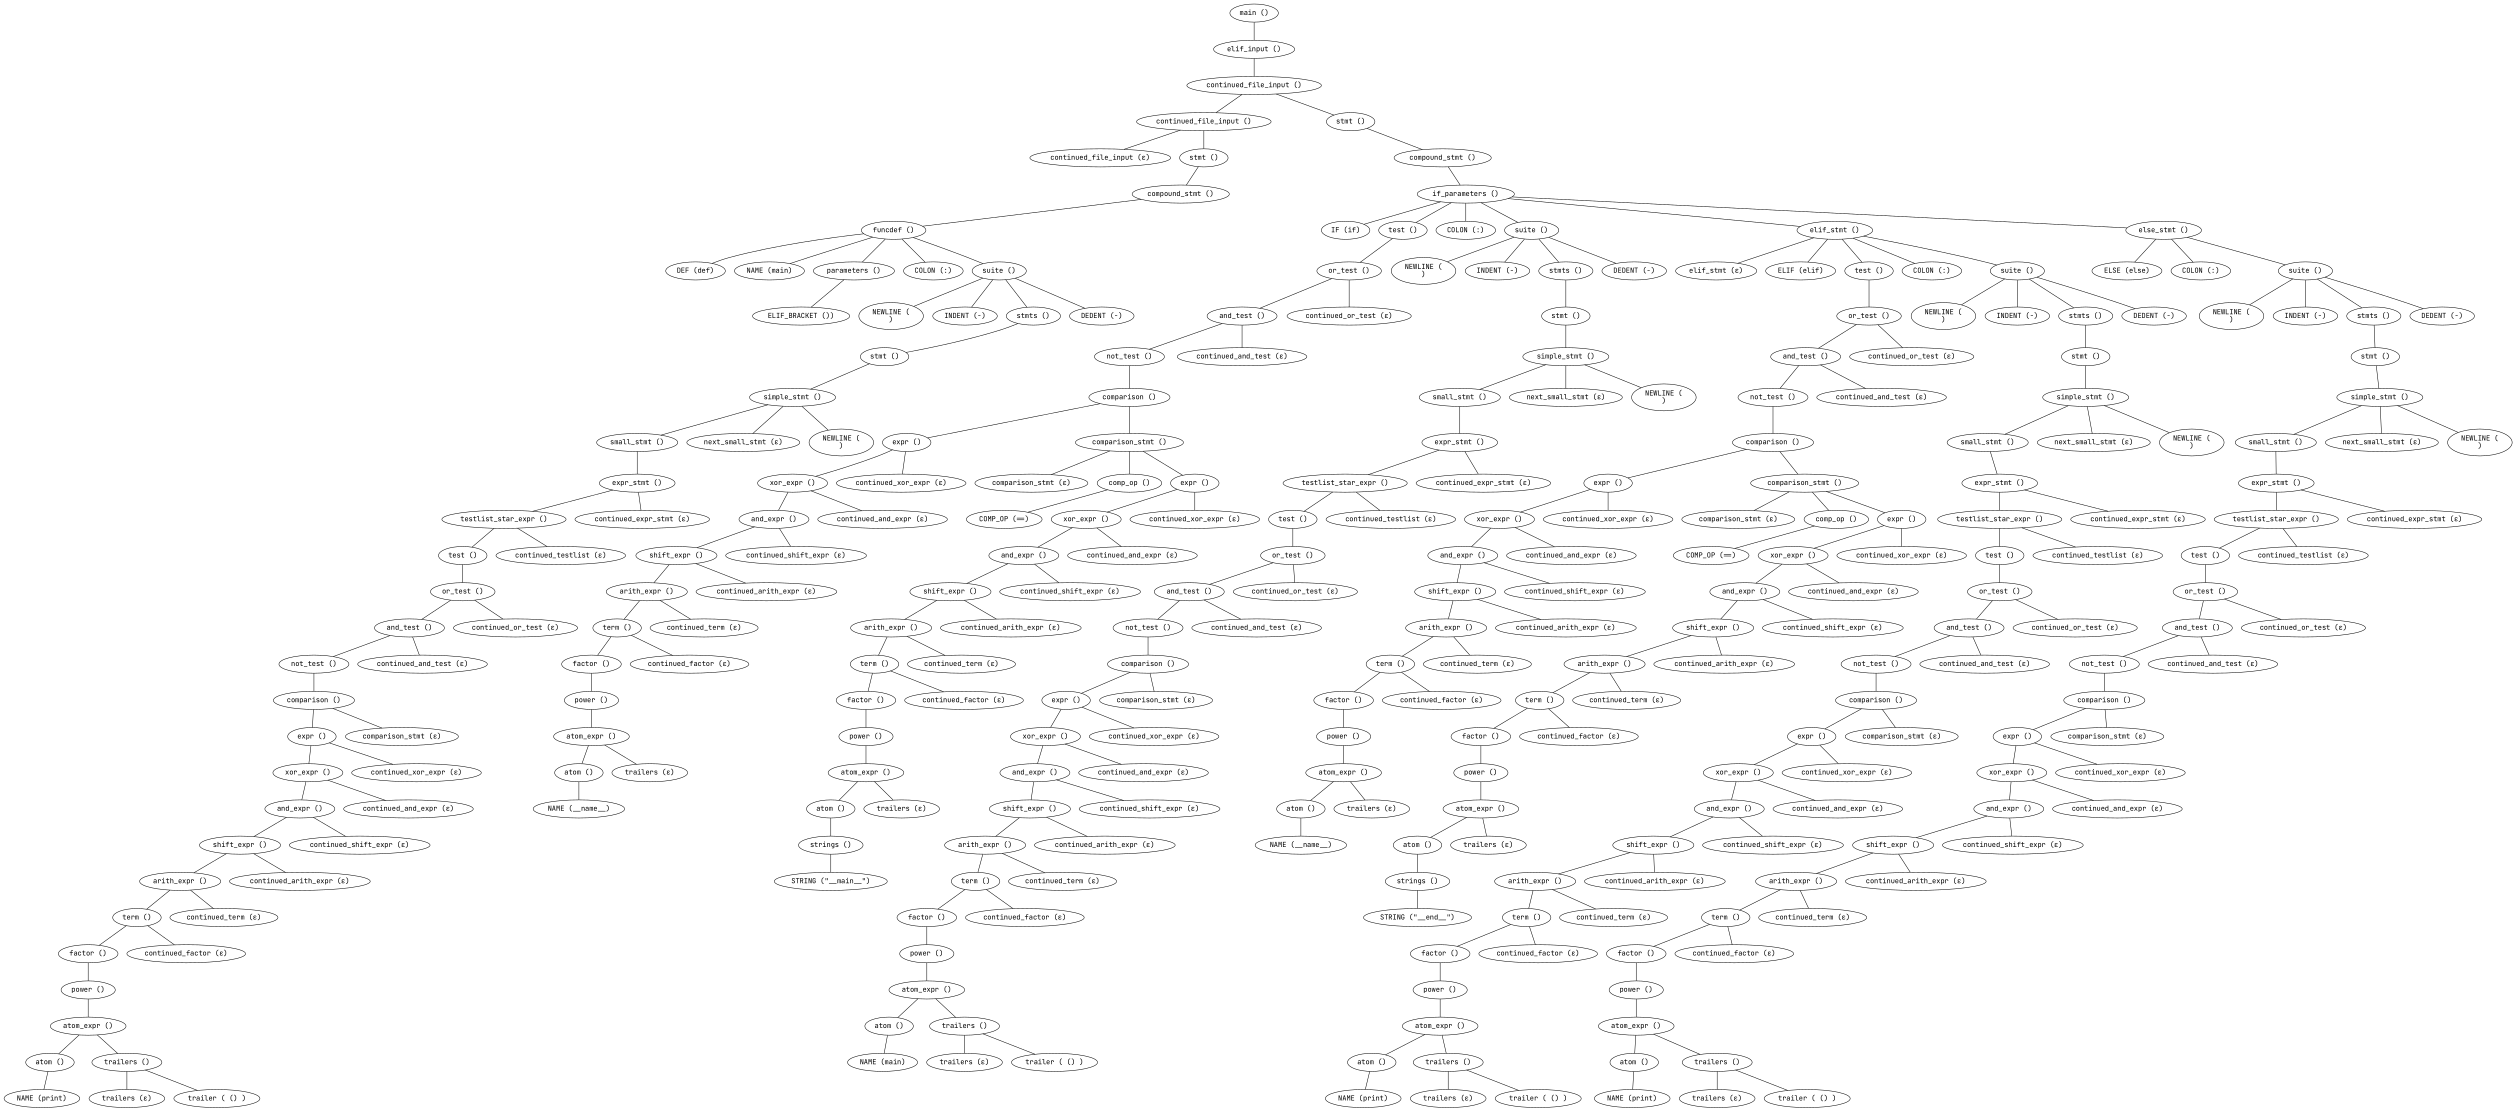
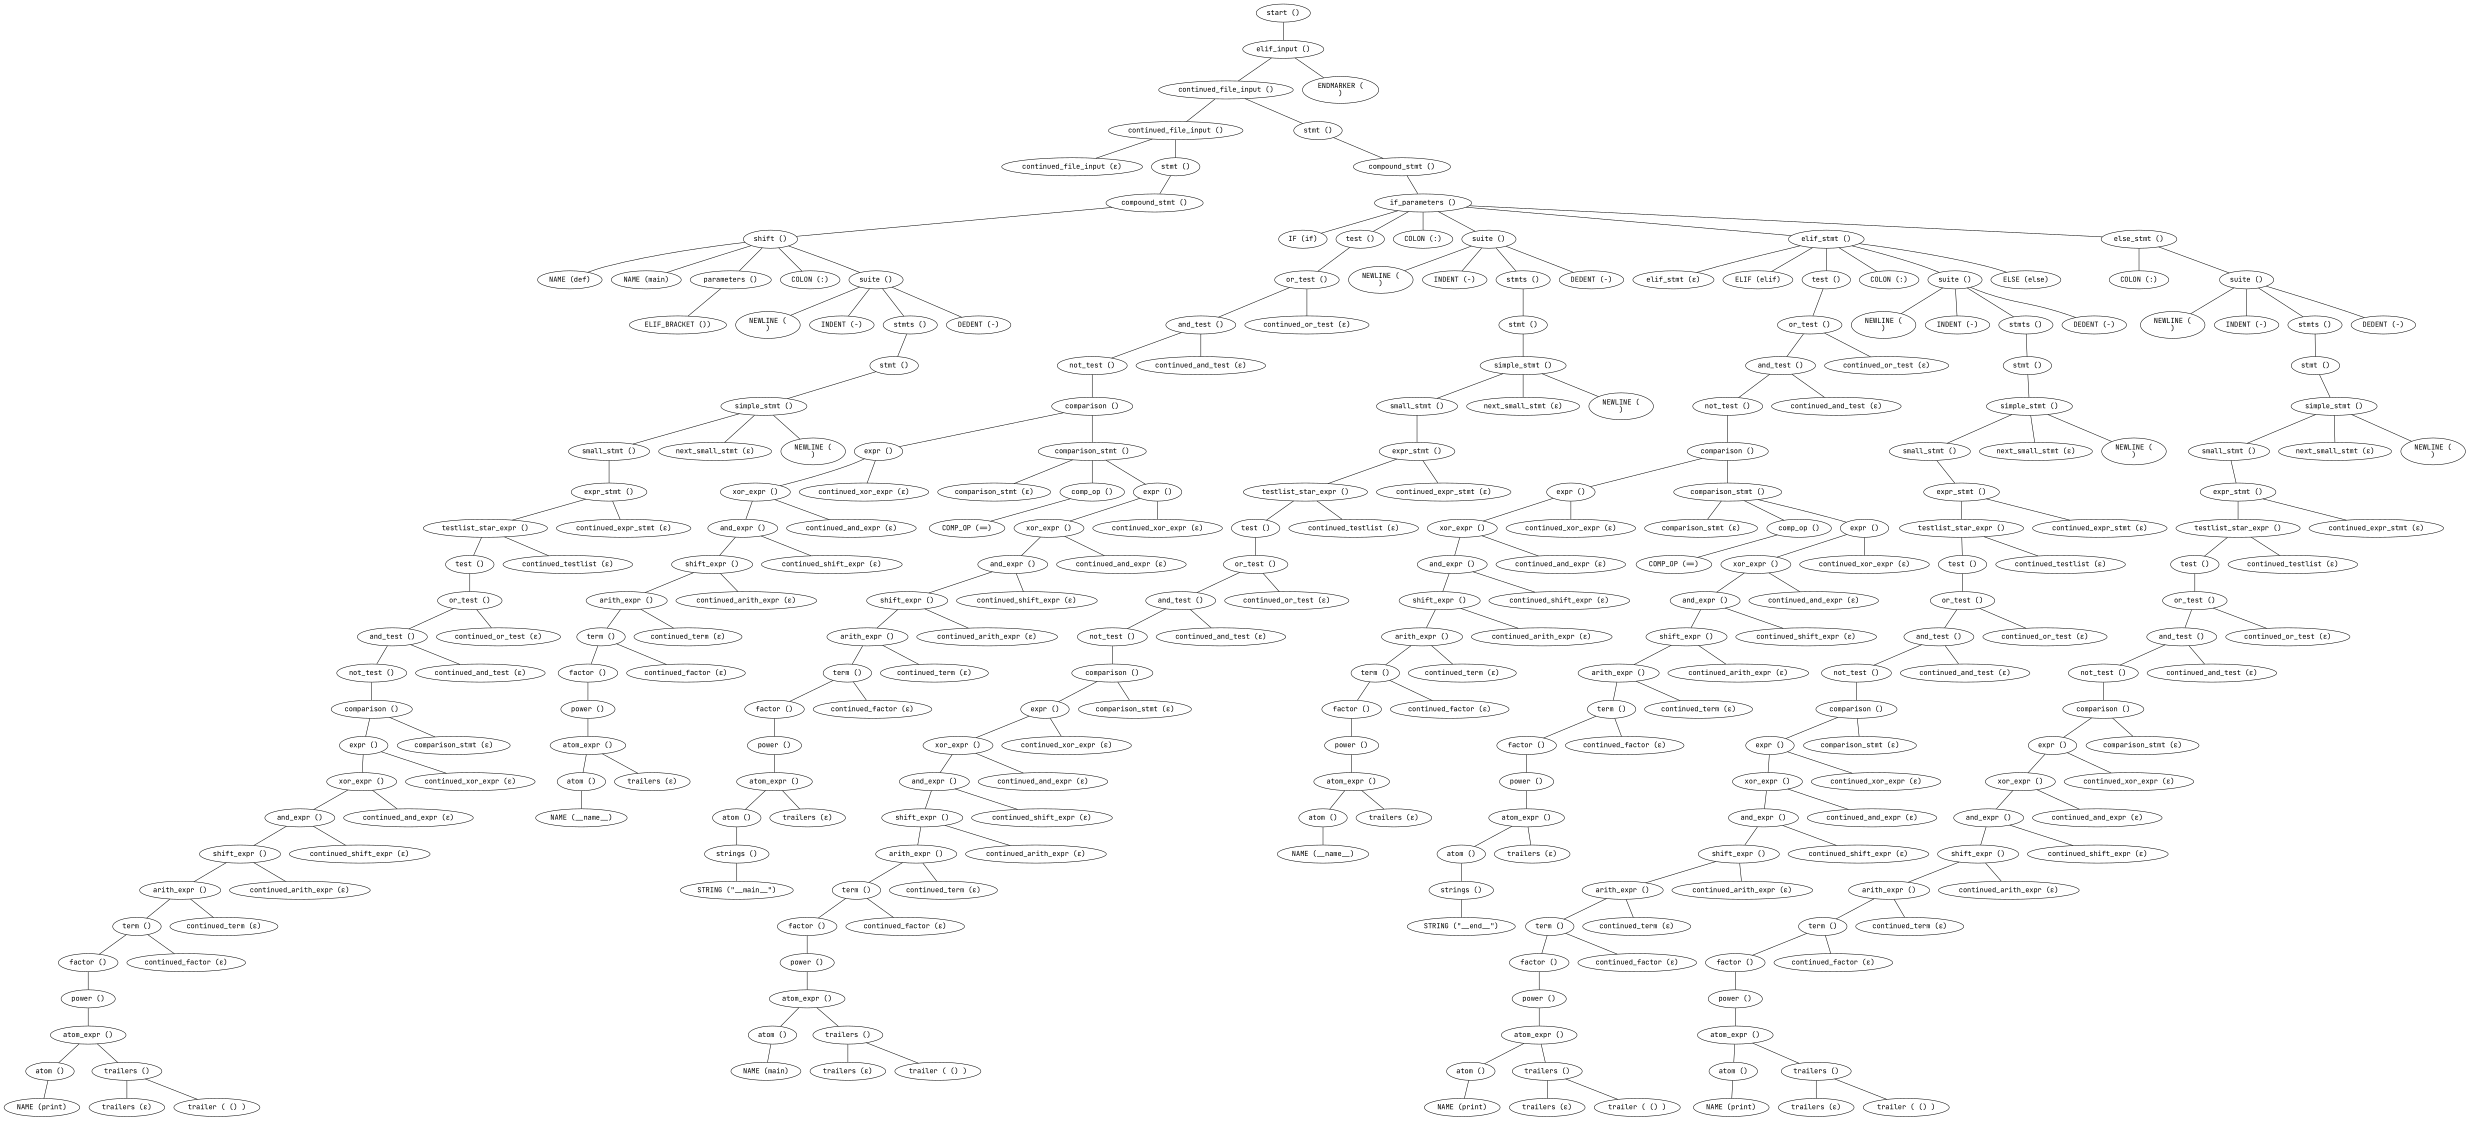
  graph {
    fontname="JetBrains Mono"
    node [fontname="JetBrains Mono"]
    edge [fontname="JetBrains Mono"]
-   n1 [label="main ()"]
+   n1 [label="start ()"]
    n2 [label="elif_input ()"]
    n3 [label="continued_file_input ()"]
+   n4 [label="ENDMARKER (\n)"]
    n5 [label="continued_file_input ()"]
    n6 [label="stmt ()"]
    n7 [label="continued_file_input (ε)"]
    n8 [label="stmt ()"]
    n9 [label="compound_stmt ()"]
    n10 [label="compound_stmt ()"]
-   n11 [label="funcdef ()"]
-   n12 [label="DEF (def)"]
+   n11 [label="shift ()"]
+   n12 [label="NAME (def)"]
    n13 [label="NAME (main)"]
    n14 [label="parameters ()"]
    n15 [label="COLON (:)"]
    n16 [label="suite ()"]
    n17 [label="ELIF_BRACKET ())"]
    n18 [label="NEWLINE (\n)"]
    n19 [label="INDENT (-)"]
    n20 [label="stmts ()"]
    n21 [label="DEDENT (-)"]
    n22 [label="stmt ()"]
    n23 [label="simple_stmt ()"]
    n24 [label="small_stmt ()"]
    n25 [label="next_small_stmt (ε)"]
    n26 [label="NEWLINE (\n)"]
    n27 [label="expr_stmt ()"]
    n28 [label="testlist_star_expr ()"]
    n29 [label="continued_expr_stmt (ε)"]
    n30 [label="test ()"]
    n31 [label="continued_testlist (ε)"]
    n32 [label="or_test ()"]
    n33 [label="and_test ()"]
    n34 [label="continued_or_test (ε)"]
    n35 [label="not_test ()"]
    n36 [label="continued_and_test (ε)"]
    n37 [label="comparison ()"]
    n38 [label="expr ()"]
    n39 [label="comparison_stmt (ε)"]
    n40 [label="xor_expr ()"]
    n41 [label="continued_xor_expr (ε)"]
    n42 [label="and_expr ()"]
    n43 [label="continued_and_expr (ε)"]
    n44 [label="shift_expr ()"]
    n45 [label="continued_shift_expr (ε)"]
    n46 [label="arith_expr ()"]
    n47 [label="continued_arith_expr (ε)"]
    n48 [label="term ()"]
    n49 [label="continued_term (ε)"]
    n50 [label="factor ()"]
    n51 [label="continued_factor (ε)"]
    n52 [label="power ()"]
    n53 [label="atom_expr ()"]
    n54 [label="atom ()"]
    n55 [label="trailers ()"]
    n56 [label="NAME (print)"]
    n57 [label="trailers (ε)"]
    n58 [label="trailer ( () )"]
    n59 [label="if_parameters ()"]
    n60 [label="IF (if)"]
    n61 [label="test ()"]
    n62 [label="COLON (:)"]
    n63 [label="suite ()"]
    n64 [label="elif_stmt ()"]
    n65 [label="else_stmt ()"]
    n66 [label="or_test ()"]
    n67 [label="NEWLINE (\n)"]
    n68 [label="INDENT (-)"]
    n69 [label="stmts ()"]
    n70 [label="DEDENT (-)"]
    n71 [label="elif_stmt (ε)"]
    n72 [label="ELIF (elif)"]
    n73 [label="test ()"]
    n74 [label="COLON (:)"]
    n75 [label="suite ()"]
    n76 [label="ELSE (else)"]
    n77 [label="COLON (:)"]
    n78 [label="suite ()"]
    n79 [label="and_test ()"]
    n80 [label="continued_or_test (ε)"]
    n81 [label="not_test ()"]
    n82 [label="continued_and_test (ε)"]
    n83 [label="comparison ()"]
    n84 [label="expr ()"]
    n85 [label="comparison_stmt ()"]
    n86 [label="xor_expr ()"]
    n87 [label="continued_xor_expr (ε)"]
    n88 [label="comparison_stmt (ε)"]
    n89 [label="comp_op ()"]
    n90 [label="expr ()"]
    n91 [label="and_expr ()"]
    n92 [label="continued_and_expr (ε)"]
    n93 [label="shift_expr ()"]
    n94 [label="continued_shift_expr (ε)"]
    n95 [label="arith_expr ()"]
    n96 [label="continued_arith_expr (ε)"]
    n97 [label="term ()"]
    n98 [label="continued_term (ε)"]
    n99 [label="factor ()"]
    n100 [label="continued_factor (ε)"]
    n101 [label="power ()"]
    n102 [label="atom_expr ()"]
    n103 [label="atom ()"]
    n104 [label="trailers (ε)"]
    n105 [label="NAME (__name__)"]
    n106 [label="COMP_OP (==)"]
    n107 [label="xor_expr ()"]
    n108 [label="continued_xor_expr (ε)"]
    n109 [label="and_expr ()"]
    n110 [label="continued_and_expr (ε)"]
    n111 [label="shift_expr ()"]
    n112 [label="continued_shift_expr (ε)"]
    n113 [label="arith_expr ()"]
    n114 [label="continued_arith_expr (ε)"]
    n115 [label="term ()"]
    n116 [label="continued_term (ε)"]
    n117 [label="factor ()"]
    n118 [label="continued_factor (ε)"]
    n119 [label="power ()"]
    n120 [label="atom_expr ()"]
    n121 [label="atom ()"]
    n122 [label="trailers (ε)"]
    n123 [label="strings ()"]
    n124 [label="STRING (&quot;__main__&quot;)"]
    n125 [label="stmt ()"]
    n126 [label="simple_stmt ()"]
    n127 [label="small_stmt ()"]
    n128 [label="next_small_stmt (ε)"]
    n129 [label="NEWLINE (\n)"]
    n130 [label="expr_stmt ()"]
    n131 [label="testlist_star_expr ()"]
    n132 [label="continued_expr_stmt (ε)"]
    n133 [label="test ()"]
    n134 [label="continued_testlist (ε)"]
    n135 [label="or_test ()"]
    n136 [label="and_test ()"]
    n137 [label="continued_or_test (ε)"]
    n138 [label="not_test ()"]
    n139 [label="continued_and_test (ε)"]
    n140 [label="comparison ()"]
    n141 [label="expr ()"]
    n142 [label="comparison_stmt (ε)"]
    n143 [label="xor_expr ()"]
    n144 [label="continued_xor_expr (ε)"]
    n145 [label="and_expr ()"]
    n146 [label="continued_and_expr (ε)"]
    n147 [label="shift_expr ()"]
    n148 [label="continued_shift_expr (ε)"]
    n149 [label="arith_expr ()"]
    n150 [label="continued_arith_expr (ε)"]
    n151 [label="term ()"]
    n152 [label="continued_term (ε)"]
    n153 [label="factor ()"]
    n154 [label="continued_factor (ε)"]
    n155 [label="power ()"]
    n156 [label="atom_expr ()"]
    n157 [label="atom ()"]
    n158 [label="trailers ()"]
    n159 [label="NAME (main)"]
    n160 [label="trailers (ε)"]
    n161 [label="trailer ( () )"]
    n162 [label="or_test ()"]
    n163 [label="NEWLINE (\n)"]
    n164 [label="INDENT (-)"]
    n165 [label="stmts ()"]
    n166 [label="DEDENT (-)"]
    n167 [label="and_test ()"]
    n168 [label="continued_or_test (ε)"]
    n169 [label="not_test ()"]
    n170 [label="continued_and_test (ε)"]
    n171 [label="comparison ()"]
    n172 [label="expr ()"]
    n173 [label="comparison_stmt ()"]
    n174 [label="xor_expr ()"]
    n175 [label="continued_xor_expr (ε)"]
    n176 [label="comparison_stmt (ε)"]
    n177 [label="comp_op ()"]
    n178 [label="expr ()"]
    n179 [label="and_expr ()"]
    n180 [label="continued_and_expr (ε)"]
    n181 [label="shift_expr ()"]
    n182 [label="continued_shift_expr (ε)"]
    n183 [label="arith_expr ()"]
    n184 [label="continued_arith_expr (ε)"]
    n185 [label="term ()"]
    n186 [label="continued_term (ε)"]
    n187 [label="factor ()"]
    n188 [label="continued_factor (ε)"]
    n189 [label="power ()"]
    n190 [label="atom_expr ()"]
    n191 [label="atom ()"]
    n192 [label="trailers (ε)"]
    n193 [label="NAME (__name__)"]
    n194 [label="COMP_OP (==)"]
    n195 [label="xor_expr ()"]
    n196 [label="continued_xor_expr (ε)"]
    n197 [label="and_expr ()"]
    n198 [label="continued_and_expr (ε)"]
    n199 [label="shift_expr ()"]
    n200 [label="continued_shift_expr (ε)"]
    n201 [label="arith_expr ()"]
    n202 [label="continued_arith_expr (ε)"]
    n203 [label="term ()"]
    n204 [label="continued_term (ε)"]
    n205 [label="factor ()"]
    n206 [label="continued_factor (ε)"]
    n207 [label="power ()"]
    n208 [label="atom_expr ()"]
    n209 [label="atom ()"]
    n210 [label="trailers (ε)"]
    n211 [label="strings ()"]
    n212 [label="STRING (&quot;__end__&quot;)"]
    n213 [label="stmt ()"]
    n214 [label="simple_stmt ()"]
    n215 [label="small_stmt ()"]
    n216 [label="next_small_stmt (ε)"]
    n217 [label="NEWLINE (\n)"]
    n218 [label="expr_stmt ()"]
    n219 [label="testlist_star_expr ()"]
    n220 [label="continued_expr_stmt (ε)"]
    n221 [label="test ()"]
    n222 [label="continued_testlist (ε)"]
    n223 [label="or_test ()"]
    n224 [label="and_test ()"]
    n225 [label="continued_or_test (ε)"]
    n226 [label="not_test ()"]
    n227 [label="continued_and_test (ε)"]
    n228 [label="comparison ()"]
    n229 [label="expr ()"]
    n230 [label="comparison_stmt (ε)"]
    n231 [label="xor_expr ()"]
    n232 [label="continued_xor_expr (ε)"]
    n233 [label="and_expr ()"]
    n234 [label="continued_and_expr (ε)"]
    n235 [label="shift_expr ()"]
    n236 [label="continued_shift_expr (ε)"]
    n237 [label="arith_expr ()"]
    n238 [label="continued_arith_expr (ε)"]
    n239 [label="term ()"]
    n240 [label="continued_term (ε)"]
    n241 [label="factor ()"]
    n242 [label="continued_factor (ε)"]
    n243 [label="power ()"]
    n244 [label="atom_expr ()"]
    n245 [label="atom ()"]
    n246 [label="trailers ()"]
    n247 [label="NAME (print)"]
    n248 [label="trailers (ε)"]
    n249 [label="trailer ( () )"]
    n250 [label="NEWLINE (\n)"]
    n251 [label="INDENT (-)"]
    n252 [label="stmts ()"]
    n253 [label="DEDENT (-)"]
    n254 [label="stmt ()"]
    n255 [label="simple_stmt ()"]
    n256 [label="small_stmt ()"]
    n257 [label="next_small_stmt (ε)"]
    n258 [label="NEWLINE (\n)"]
    n259 [label="expr_stmt ()"]
    n260 [label="testlist_star_expr ()"]
    n261 [label="continued_expr_stmt (ε)"]
    n262 [label="test ()"]
    n263 [label="continued_testlist (ε)"]
    n264 [label="or_test ()"]
    n265 [label="and_test ()"]
    n266 [label="continued_or_test (ε)"]
    n267 [label="not_test ()"]
    n268 [label="continued_and_test (ε)"]
    n269 [label="comparison ()"]
    n270 [label="expr ()"]
    n271 [label="comparison_stmt (ε)"]
    n272 [label="xor_expr ()"]
    n273 [label="continued_xor_expr (ε)"]
    n274 [label="and_expr ()"]
    n275 [label="continued_and_expr (ε)"]
    n276 [label="shift_expr ()"]
    n277 [label="continued_shift_expr (ε)"]
    n278 [label="arith_expr ()"]
    n279 [label="continued_arith_expr (ε)"]
    n280 [label="term ()"]
    n281 [label="continued_term (ε)"]
    n282 [label="factor ()"]
    n283 [label="continued_factor (ε)"]
    n284 [label="power ()"]
    n285 [label="atom_expr ()"]
    n286 [label="atom ()"]
    n287 [label="trailers ()"]
    n288 [label="NAME (print)"]
    n289 [label="trailers (ε)"]
    n290 [label="trailer ( () )"]
    n1 -- n2
    n2 -- n3
+   n2 -- n4
    n3 -- n5
    n3 -- n6
    n5 -- n7
    n5 -- n8
    n6 -- n9
    n8 -- n10
    n9 -- n59
    n10 -- n11
    n11 -- n12
    n11 -- n13
    n11 -- n14
    n11 -- n15
    n11 -- n16
    n14 -- n17
    n16 -- n18
    n16 -- n19
    n16 -- n20
    n16 -- n21
    n20 -- n22
    n22 -- n23
    n23 -- n24
    n23 -- n25
    n23 -- n26
    n24 -- n27
    n27 -- n28
    n27 -- n29
    n28 -- n30
    n28 -- n31
    n30 -- n32
    n32 -- n33
    n32 -- n34
    n33 -- n35
    n33 -- n36
    n35 -- n37
    n37 -- n38
    n37 -- n39
    n38 -- n40
    n38 -- n41
    n40 -- n42
    n40 -- n43
    n42 -- n44
    n42 -- n45
    n44 -- n46
    n44 -- n47
    n46 -- n48
    n46 -- n49
    n48 -- n50
    n48 -- n51
    n50 -- n52
    n52 -- n53
    n53 -- n54
    n53 -- n55
    n54 -- n56
    n55 -- n57
    n55 -- n58
    n59 -- n60
    n59 -- n61
    n59 -- n62
    n59 -- n63
    n59 -- n64
    n59 -- n65
    n61 -- n66
    n63 -- n67
    n63 -- n68
    n63 -- n69
    n63 -- n70
    n64 -- n71
    n64 -- n72
    n64 -- n73
    n64 -- n74
    n64 -- n75
-   n65 -- n76
+   n64 -- n76
    n65 -- n77
    n65 -- n78
    n66 -- n79
    n66 -- n80
    n69 -- n125
    n73 -- n162
    n75 -- n163
    n75 -- n164
    n75 -- n165
    n75 -- n166
    n78 -- n250
    n78 -- n251
    n78 -- n252
    n78 -- n253
    n79 -- n81
    n79 -- n82
    n81 -- n83
    n83 -- n84
    n83 -- n85
    n84 -- n86
    n84 -- n87
    n85 -- n88
    n85 -- n89
    n85 -- n90
    n86 -- n91
    n86 -- n92
    n89 -- n106
    n90 -- n107
    n90 -- n108
    n91 -- n93
    n91 -- n94
    n93 -- n95
    n93 -- n96
    n95 -- n97
    n95 -- n98
    n97 -- n99
    n97 -- n100
    n99 -- n101
    n101 -- n102
    n102 -- n103
    n102 -- n104
    n103 -- n105
    n107 -- n109
    n107 -- n110
    n109 -- n111
    n109 -- n112
    n111 -- n113
    n111 -- n114
    n113 -- n115
    n113 -- n116
    n115 -- n117
    n115 -- n118
    n117 -- n119
    n119 -- n120
    n120 -- n121
    n120 -- n122
    n121 -- n123
    n123 -- n124
    n125 -- n126
    n126 -- n127
    n126 -- n128
    n126 -- n129
    n127 -- n130
    n130 -- n131
    n130 -- n132
    n131 -- n133
    n131 -- n134
    n133 -- n135
    n135 -- n136
    n135 -- n137
    n136 -- n138
    n136 -- n139
    n138 -- n140
    n140 -- n141
    n140 -- n142
    n141 -- n143
    n141 -- n144
    n143 -- n145
    n143 -- n146
    n145 -- n147
    n145 -- n148
    n147 -- n149
    n147 -- n150
    n149 -- n151
    n149 -- n152
    n151 -- n153
    n151 -- n154
    n153 -- n155
    n155 -- n156
    n156 -- n157
    n156 -- n158
    n157 -- n159
    n158 -- n160
    n158 -- n161
    n162 -- n167
    n162 -- n168
    n165 -- n213
    n167 -- n169
    n167 -- n170
    n169 -- n171
    n171 -- n172
    n171 -- n173
    n172 -- n174
    n172 -- n175
    n173 -- n176
    n173 -- n177
    n173 -- n178
    n174 -- n179
    n174 -- n180
    n177 -- n194
    n178 -- n195
    n178 -- n196
    n179 -- n181
    n179 -- n182
    n181 -- n183
    n181 -- n184
    n183 -- n185
    n183 -- n186
    n185 -- n187
    n185 -- n188
    n187 -- n189
    n189 -- n190
    n190 -- n191
    n190 -- n192
    n191 -- n193
    n195 -- n197
    n195 -- n198
    n197 -- n199
    n197 -- n200
    n199 -- n201
    n199 -- n202
    n201 -- n203
    n201 -- n204
    n203 -- n205
    n203 -- n206
    n205 -- n207
    n207 -- n208
    n208 -- n209
    n208 -- n210
    n209 -- n211
    n211 -- n212
    n213 -- n214
    n214 -- n215
    n214 -- n216
    n214 -- n217
    n215 -- n218
    n218 -- n219
    n218 -- n220
    n219 -- n221
    n219 -- n222
    n221 -- n223
    n223 -- n224
    n223 -- n225
    n224 -- n226
    n224 -- n227
    n226 -- n228
    n228 -- n229
    n228 -- n230
    n229 -- n231
    n229 -- n232
    n231 -- n233
    n231 -- n234
    n233 -- n235
    n233 -- n236
    n235 -- n237
    n235 -- n238
    n237 -- n239
    n237 -- n240
    n239 -- n241
    n239 -- n242
    n241 -- n243
    n243 -- n244
    n244 -- n245
    n244 -- n246
    n245 -- n247
    n246 -- n248
    n246 -- n249
    n252 -- n254
    n254 -- n255
    n255 -- n256
    n255 -- n257
    n255 -- n258
    n256 -- n259
    n259 -- n260
    n259 -- n261
    n260 -- n262
    n260 -- n263
    n262 -- n264
    n264 -- n265
    n264 -- n266
    n265 -- n267
    n265 -- n268
    n267 -- n269
    n269 -- n270
    n269 -- n271
    n270 -- n272
    n270 -- n273
    n272 -- n274
    n272 -- n275
    n274 -- n276
    n274 -- n277
    n276 -- n278
    n276 -- n279
    n278 -- n280
    n278 -- n281
    n280 -- n282
    n280 -- n283
    n282 -- n284
    n284 -- n285
    n285 -- n286
    n285 -- n287
    n286 -- n288
    n287 -- n289
    n287 -- n290
  }
